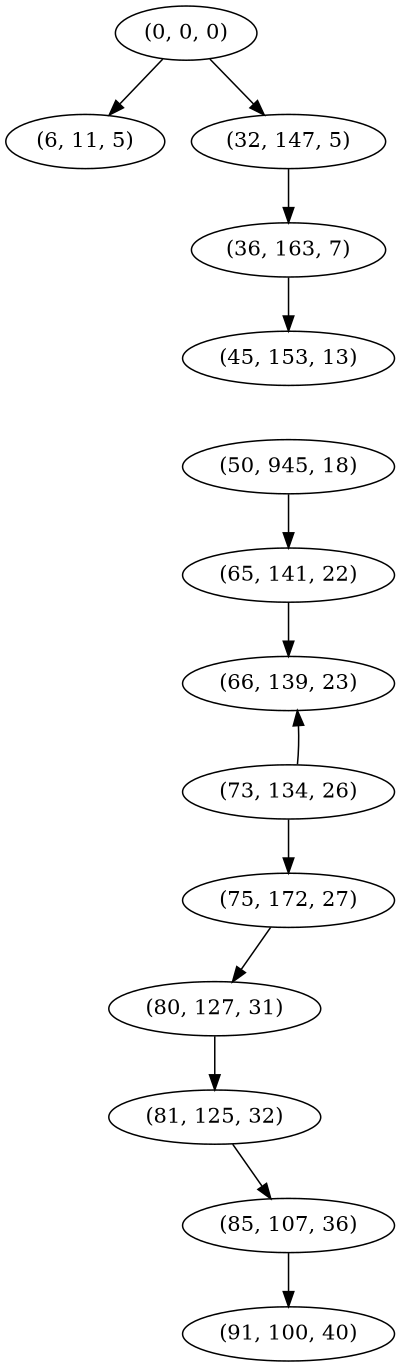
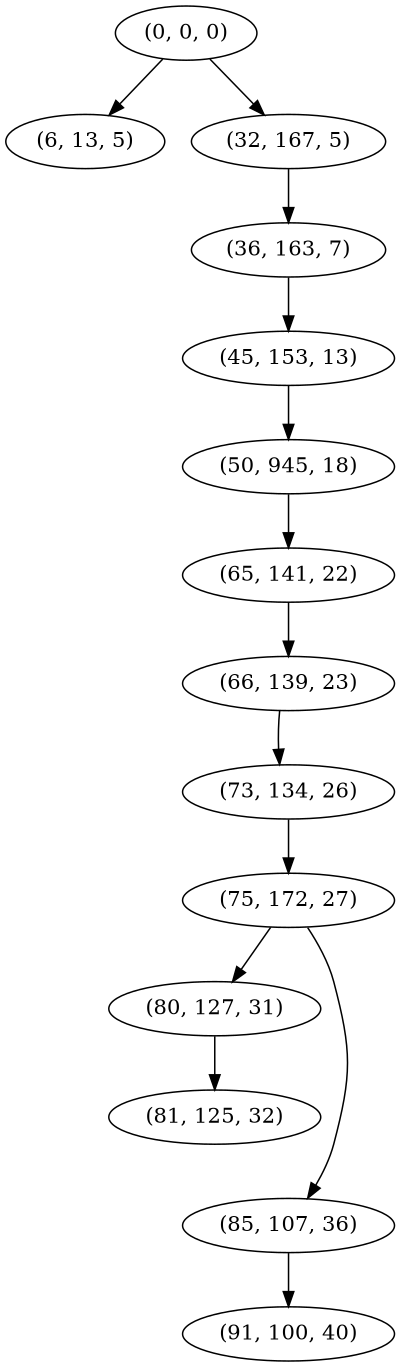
  digraph {
    "(0, 0, 0)"
-   "(6, 11, 5)"
-   "(32, 167, 5)" [label="(32, 147, 5)"]
+   "(6, 11, 5)" [label="(6, 13, 5)"]
+   "(32, 167, 5)"
    "(36, 163, 7)"
    "(45, 153, 13)"
    n6 [label="(50, 945, 18)"]
    "(65, 141, 22)"
    "(66, 139, 23)"
    "(73, 134, 26)"
    n10 [label="(75, 172, 27)"]
    "(80, 127, 31)"
    "(81, 125, 32)"
    "(85, 107, 36)"
    "(91, 100, 40)"
    "(0, 0, 0)" -> "(6, 11, 5)"
    "(0, 0, 0)" -> "(32, 167, 5)"
    "(32, 167, 5)" -> "(36, 163, 7)"
    "(36, 163, 7)" -> "(45, 153, 13)"
+   "(45, 153, 13)" -> n6
    n6 -> "(65, 141, 22)"
    "(65, 141, 22)" -> "(66, 139, 23)"
-   "(73, 134, 26)" -> "(66, 139, 23)"
+   "(66, 139, 23)" -> "(73, 134, 26)"
    "(73, 134, 26)" -> n10
    n10 -> "(80, 127, 31)"
    "(80, 127, 31)" -> "(81, 125, 32)"
-   "(81, 125, 32)" -> "(85, 107, 36)"
+   n10 -> "(85, 107, 36)"
    "(85, 107, 36)" -> "(91, 100, 40)"
  }
